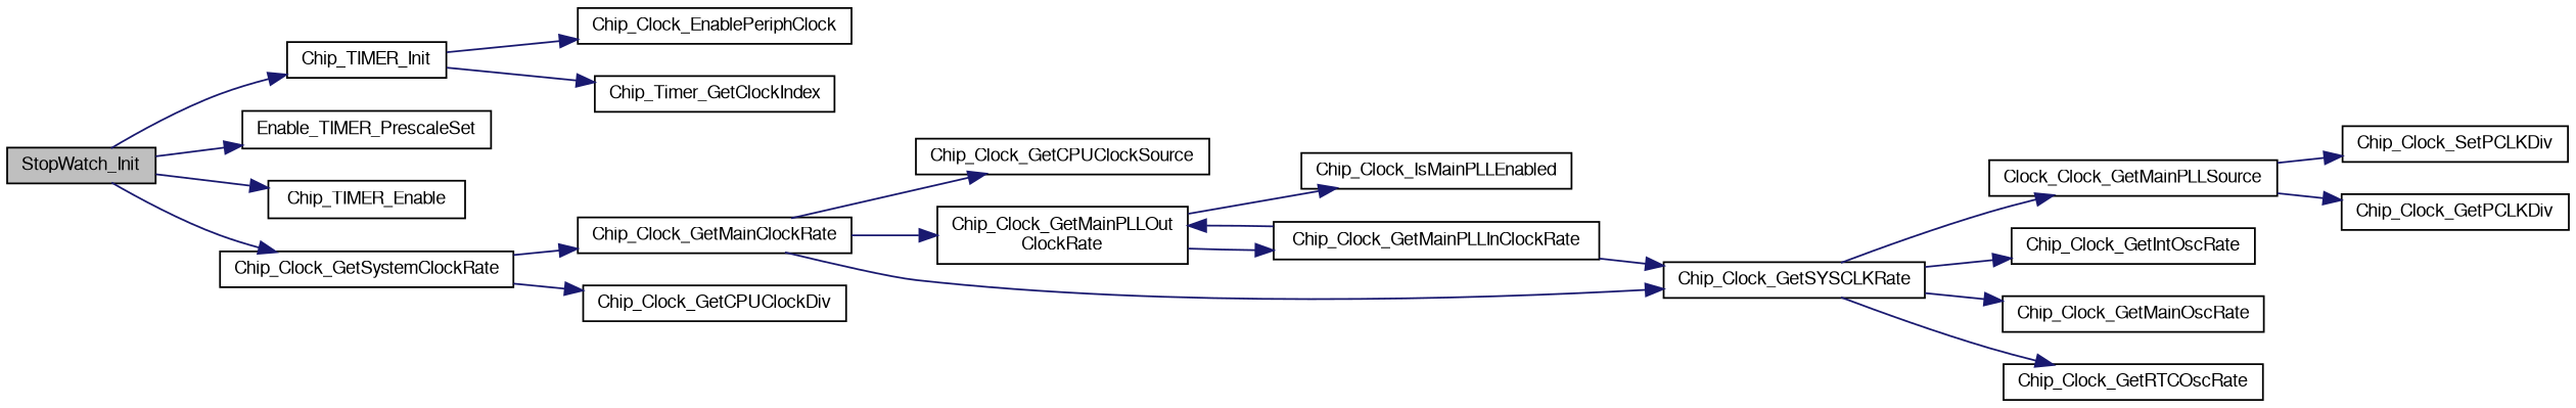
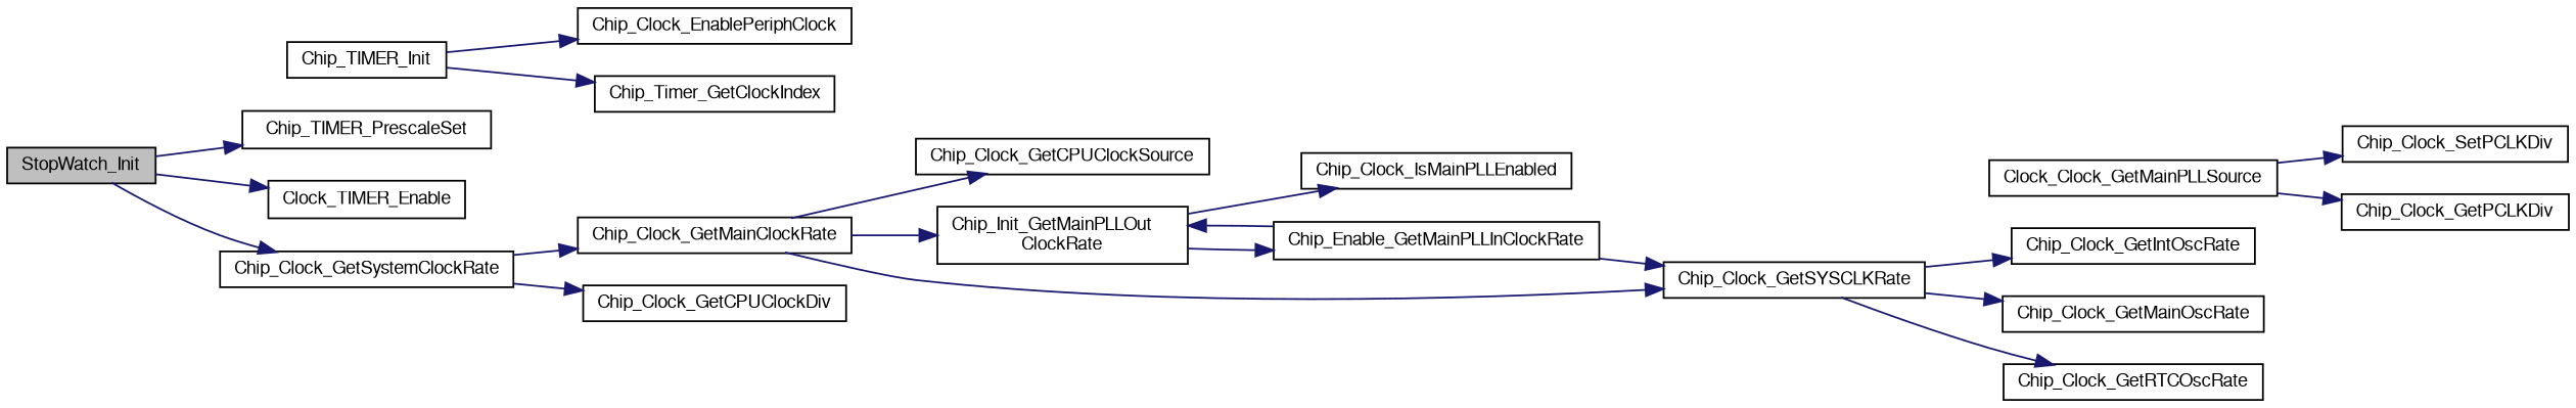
  digraph {
    rankdir=LR
    node [color=black fillcolor=white fontname=FreeSans fontsize=10 shape=record style=filled]
    edge [color=midnightblue fontname=FreeSans fontsize=10 labelfontname=FreeSans labelfontsize=10 style=solid]
    n1 [fillcolor=grey75 fontcolor=black height=0.2 label=StopWatch_Init width=0.4]
    n2 [height=0.2 label=Chip_TIMER_Init width=0.4]
-   n3 [height=0.2 label=Enable_TIMER_PrescaleSet width=0.4]
-   n4 [height=0.2 label=Chip_TIMER_Enable width=0.4]
+   n3 [height=0.2 label=Chip_TIMER_PrescaleSet width=0.4]
+   n4 [height=0.2 label=Clock_TIMER_Enable width=0.4]
    n5 [height=0.2 label=Chip_Clock_GetSystemClockRate width=0.4]
    n6 [height=0.2 label=Chip_Clock_EnablePeriphClock width=0.4]
    n7 [height=0.2 label=Chip_Timer_GetClockIndex width=0.4]
    n8 [height=0.2 label=Chip_Clock_GetMainClockRate width=0.4]
    n9 [height=0.2 label=Chip_Clock_GetCPUClockDiv width=0.4]
    n10 [height=0.2 label=Chip_Clock_GetCPUClockSource width=0.4]
-   n11 [height=0.2 label="Chip_Clock_GetMainPLLOut\lClockRate" width=0.4]
+   n11 [height=0.2 label="Chip_Init_GetMainPLLOut\lClockRate" width=0.4]
    n12 [height=0.2 label=Chip_Clock_GetSYSCLKRate width=0.4]
    n13 [height=0.2 label=Chip_Clock_IsMainPLLEnabled width=0.4]
-   n14 [height=0.2 label=Chip_Clock_GetMainPLLInClockRate width=0.4]
+   n14 [height=0.2 label=Chip_Enable_GetMainPLLInClockRate width=0.4]
    n15 [height=0.2 label=Clock_Clock_GetMainPLLSource width=0.4]
    n16 [height=0.2 label=Chip_Clock_GetIntOscRate width=0.4]
    n17 [height=0.2 label=Chip_Clock_GetMainOscRate width=0.4]
    n18 [height=0.2 label=Chip_Clock_GetRTCOscRate width=0.4]
    n19 [height=0.2 label=Chip_Clock_SetPCLKDiv width=0.4]
    n20 [height=0.2 label=Chip_Clock_GetPCLKDiv width=0.4]
-   n1 -> n2
    n1 -> n3
    n1 -> n4
    n1 -> n5
    n2 -> n6
    n2 -> n7
    n5 -> n8
    n5 -> n9
    n8 -> n10
    n8 -> n11
    n8 -> n12
    n11 -> n13
    n11 -> n14
-   n12 -> n15
    n12 -> n16
    n12 -> n17
    n12 -> n18
    n14 -> n11
    n14 -> n12
    n15 -> n19
    n15 -> n20
  }
